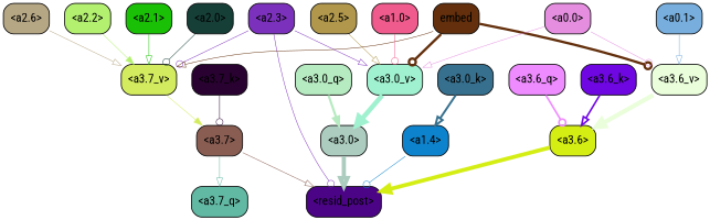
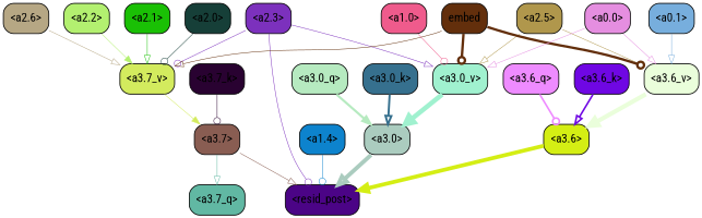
  strict digraph {
    fontname="Roboto Condensed"
    splines=true
    node [color=black fontname="Roboto Condensed" shape=box style="filled, rounded"]
    edge [arrowhead=onormal color="#7c31bd" fontname="Roboto Condensed" penwidth=0.6]
    "<a3.7>" [fillcolor="#895d52"]
    "<resid_post>" [fillcolor="#4b0486"]
    "<a3.7_q>" [fillcolor="#61b8a3"]
    "<a3.6>" [fillcolor="#d4ee14"]
    "<a3.0>" [fillcolor="#abccbf"]
    "<a2.3>" [fillcolor="#7c31bd"]
    "<a3.7_v>" [fillcolor="#d3eb5e"]
    "<a3.0_v>" [fillcolor="#a0f1cf"]
    "<a1.4>" [fillcolor="#0d83cd"]
    "<a3.6_q>" [fillcolor="#ee8bff"]
    "<a3.0_q>" [fillcolor="#b6eac0"]
    "<a3.7_k>" [fillcolor="#290231"]
    "<a3.6_k>" [fillcolor="#6f07e3"]
    "<a3.0_k>" [fillcolor="#36708e"]
    "<a3.6_v>" [fillcolor="#eafedb"]
    "<a2.6>" [fillcolor="#b6a784"]
    "<a2.5>" [fillcolor="#b0974c"]
    "<a2.2>" [fillcolor="#b3f070"]
    "<a2.1>" [fillcolor="#1ac005"]
    "<a2.0>" [fillcolor="#163f38"]
    embed [fillcolor="#632f0c"]
    "<a0.1>" [fillcolor="#77aedd"]
    "<a0.0>" [fillcolor="#e58ee0"]
    "<a1.0>" [fillcolor="#ef5b8c"]
    "<a3.7>" -> "<resid_post>" [color="#895d52"]
    "<a3.7>" -> "<a3.7_q>" [color="#61b8a3"]
    "<a3.6>" -> "<resid_post>" [color="#d4ee14" penwidth=4.751612067222595 arrowhead=""]
    "<a3.0>" -> "<resid_post>" [color="#abccbf" penwidth=4.884142994880676]
    "<a2.3>" -> "<resid_post>" [arrowhead=odot]
    "<a2.3>" -> "<a3.7_v>" [arrowhead=odot]
    "<a2.3>" -> "<a3.0_v>"
    "<a3.7_v>" -> "<a3.7>" [color="#d3eb5e" arrowhead=""]
    "<a3.0_v>" -> "<a3.0>" [color="#a0f1cf" penwidth=5.652270674705505 arrowhead=""]
    "<a1.4>" -> "<resid_post>" [arrowhead=odot color="#0d83cd"]
    "<a3.6_q>" -> "<a3.6>" [arrowhead=odot color="#ee8bff" penwidth=2.091020345687866]
    "<a3.0_q>" -> "<a3.0>" [color="#b6eac0" penwidth=2.7421876192092896 arrowhead=""]
    "<a3.7_k>" -> "<a3.7>" [arrowhead=odot color="#290231"]
    "<a3.6_k>" -> "<a3.6>" [color="#6f07e3" penwidth=2.048597991466522]
-   "<a3.0_k>" -> "<a1.4>" [color="#36708e" penwidth=2.476402521133423]
+   "<a3.0_k>" -> "<a3.0>" [color="#36708e" penwidth=2.476402521133423]
    "<a3.6_v>" -> "<a3.6>" [color="#eafedb" penwidth=5.2550448179244995 arrowhead=""]
    "<a2.6>" -> "<a3.7_v>" [color="#b6a784"]
    "<a2.5>" -> "<a3.0_v>" [color="#b0974c"]
+   "<a2.5>" -> "<a3.6_v>" [arrowhead=odot color="#b0974c"]
    "<a2.2>" -> "<a3.7_v>" [color="#b3f070" arrowhead=""]
    "<a2.1>" -> "<a3.7_v>" [color="#1ac005"]
    "<a2.0>" -> "<a3.7_v>" [arrowhead=odot color="#163f38"]
    embed -> "<a3.7_v>" [color="#632f0c"]
    embed -> "<a3.0_v>" [arrowhead=odot color="#632f0c" penwidth=2.972973108291626]
    embed -> "<a3.6_v>" [arrowhead=odot color="#632f0c" penwidth=2.9582033157348633]
    "<a0.1>" -> "<a3.6_v>" [color="#77aedd"]
    "<a0.0>" -> "<a3.0_v>" [color="#e58ee0"]
-   "<a0.0>" -> "<a3.6_v>" [arrowhead=odot color="#e58ee0"]
+   "<a0.0>" -> "<a3.6_v>" [color="#e58ee0"]
    "<a1.0>" -> "<a3.0_v>" [arrowhead=odot color="#ef5b8c"]
  }
